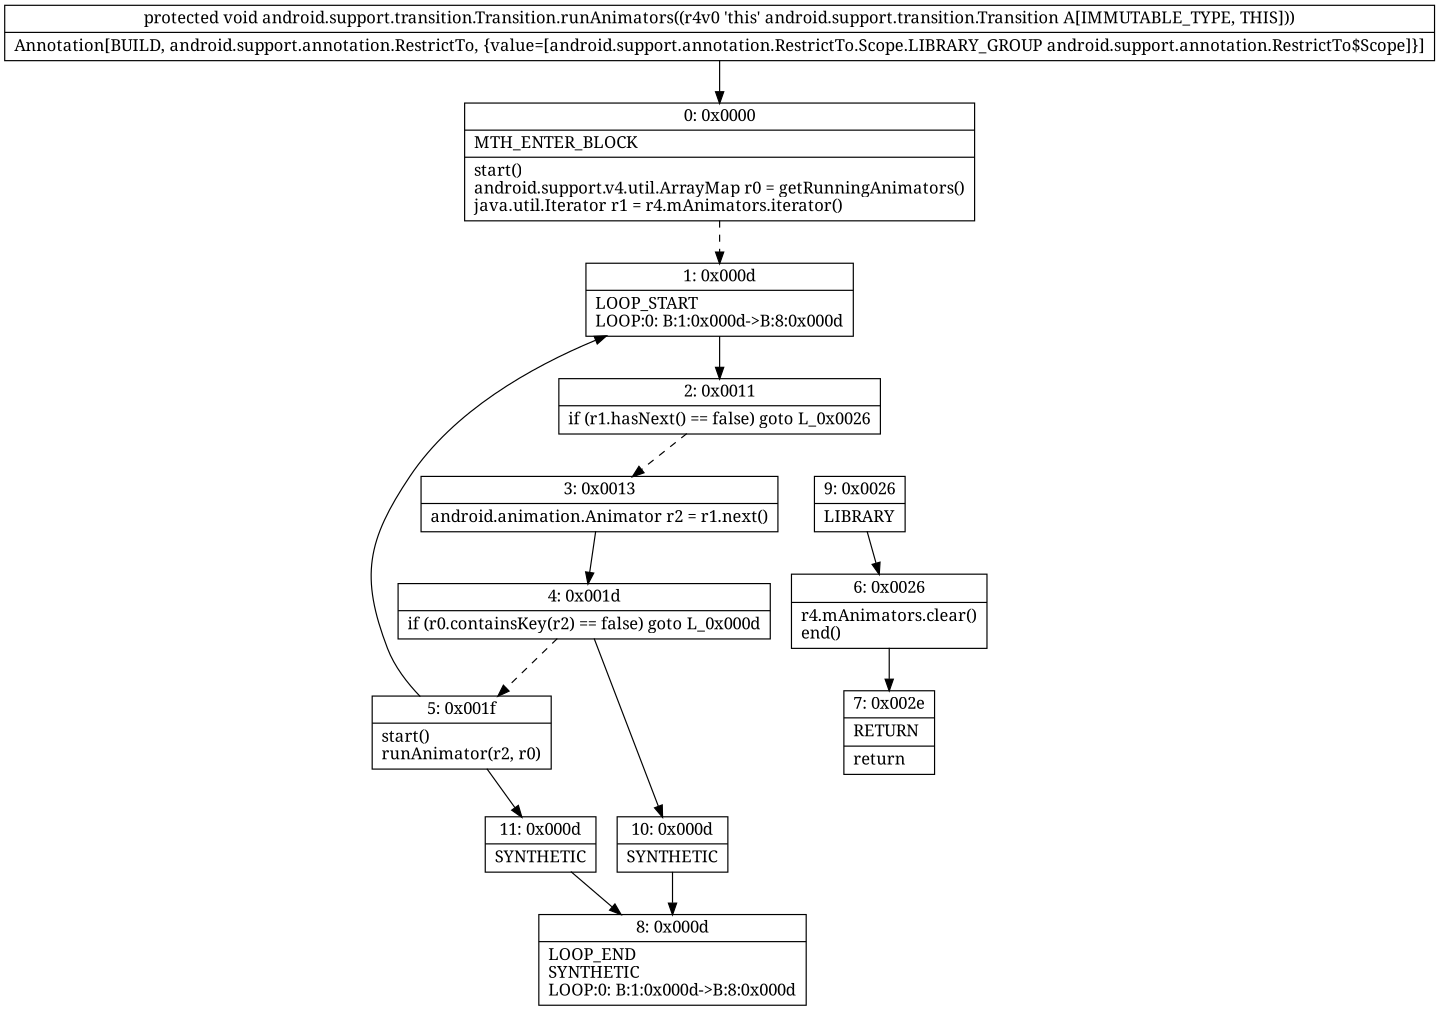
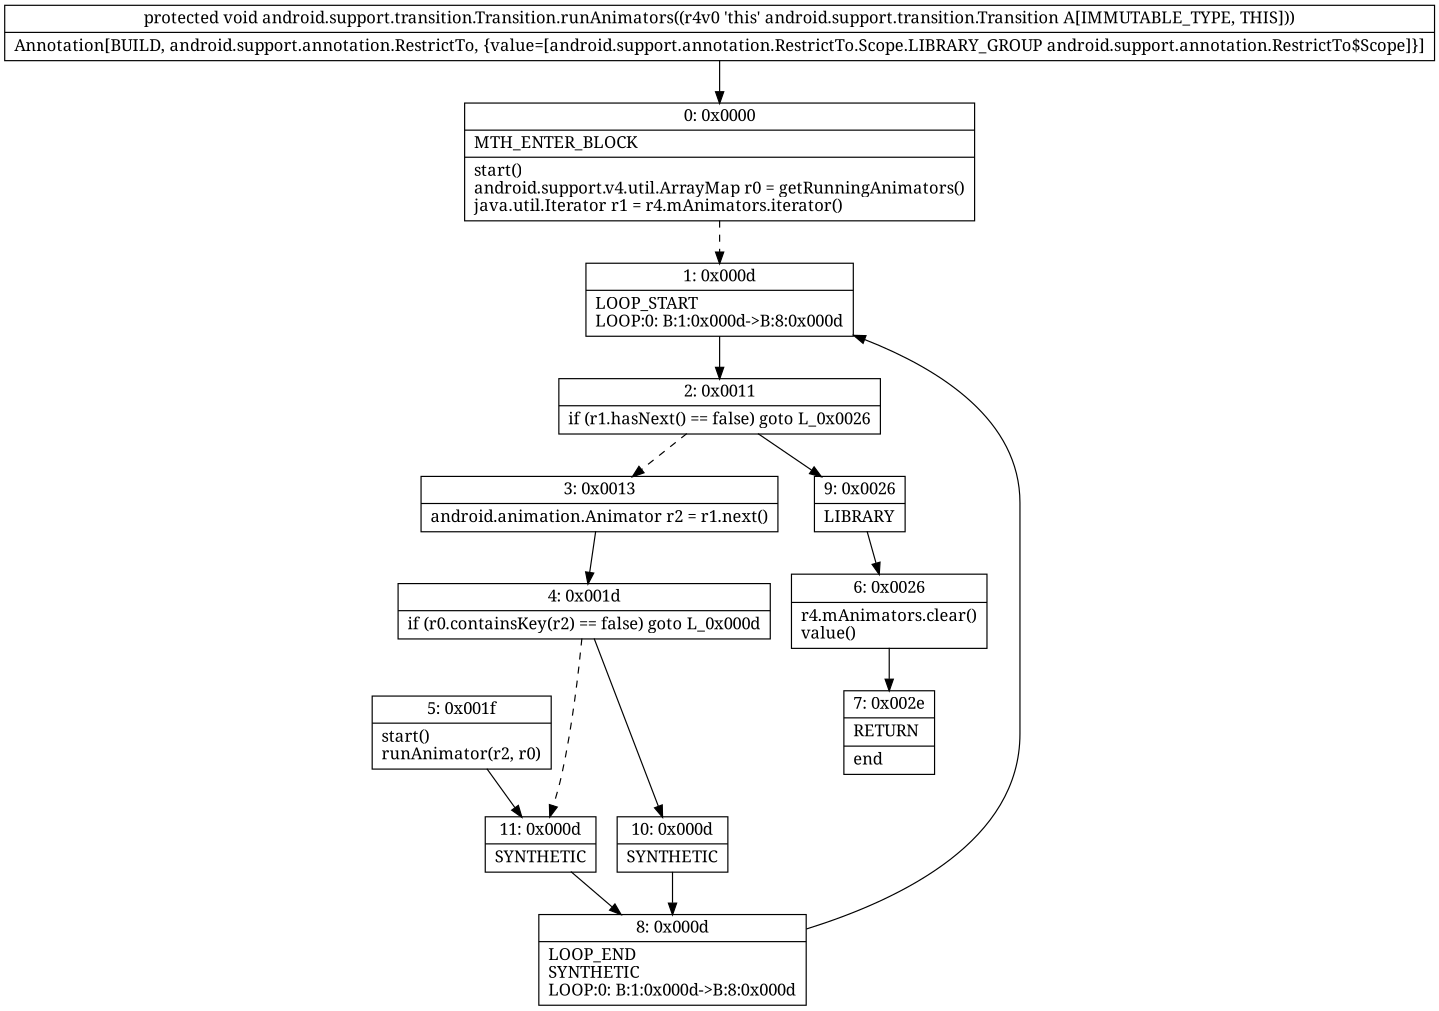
  digraph {
    fontname="Noto Serif"
    node [fontname="Noto Serif" shape=record]
    edge [fontname="Noto Serif"]
    n1 [label="{0\:\ 0x0000|MTH_ENTER_BLOCK\l|start()\landroid.support.v4.util.ArrayMap r0 = getRunningAnimators()\ljava.util.Iterator r1 = r4.mAnimators.iterator()\l}"]
    n2 [label="{1\:\ 0x000d|LOOP_START\lLOOP:0: B:1:0x000d\-\>B:8:0x000d\l}"]
    n3 [label="{2\:\ 0x0011|if (r1.hasNext() == false) goto L_0x0026\l}"]
    n4 [label="{3\:\ 0x0013|android.animation.Animator r2 = r1.next()\l}"]
    n5 [label="{9\:\ 0x0026|LIBRARY\l}"]
    n6 [label="{4\:\ 0x001d|if (r0.containsKey(r2) == false) goto L_0x000d\l}"]
-   n7 [label="{6\:\ 0x0026|r4.mAnimators.clear()\lend()\l}"]
+   n7 [label="{6\:\ 0x0026|r4.mAnimators.clear()\lvalue()\l}"]
    n8 [label="{5\:\ 0x001f|start()\lrunAnimator(r2, r0)\l}"]
    n9 [label="{10\:\ 0x000d|SYNTHETIC\l}"]
    n10 [label="{11\:\ 0x000d|SYNTHETIC\l}"]
    n11 [label="{8\:\ 0x000d|LOOP_END\lSYNTHETIC\lLOOP:0: B:1:0x000d\-\>B:8:0x000d\l}"]
-   n12 [label="{7\:\ 0x002e|RETURN\l|return\l}"]
+   n12 [label="{7\:\ 0x002e|RETURN\l|end\l}"]
    n13 [label="{protected void android.support.transition.Transition.runAnimators((r4v0 'this' android.support.transition.Transition A[IMMUTABLE_TYPE, THIS]))  | Annotation[BUILD, android.support.annotation.RestrictTo, \{value=[android.support.annotation.RestrictTo.Scope.LIBRARY_GROUP android.support.annotation.RestrictTo$Scope]\}]\l}"]
    n1 -> n2 [style=dashed]
    n2 -> n3
    n3 -> n4 [style=dashed]
+   n3 -> n5
    n4 -> n6
    n5 -> n7
-   n6 -> n8 [style=dashed]
+   n6 -> n10 [style=dashed]
    n6 -> n9
    n7 -> n12
    n8 -> n10
    n9 -> n11
    n10 -> n11
-   n8 -> n2
+   n11 -> n2
    n13 -> n1
  }
